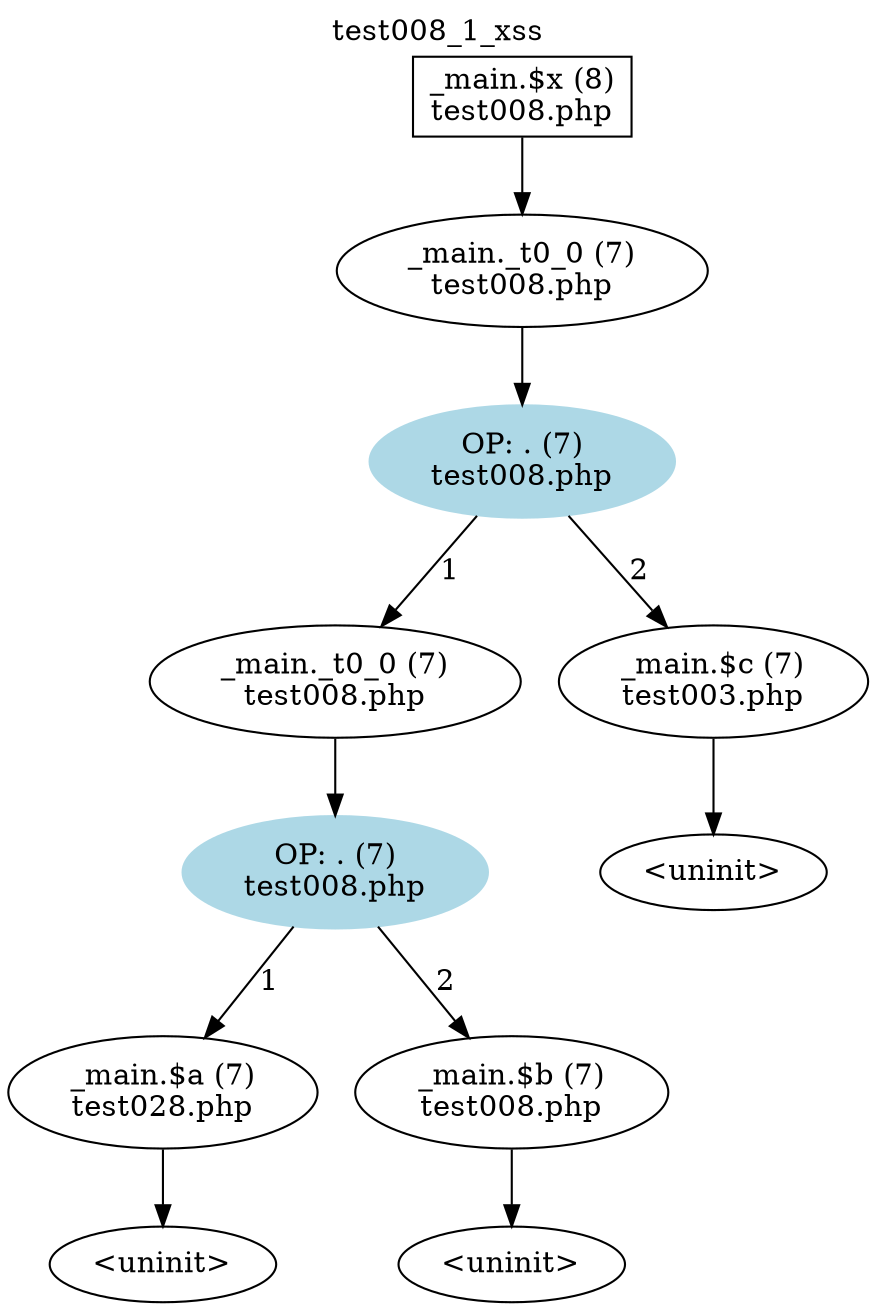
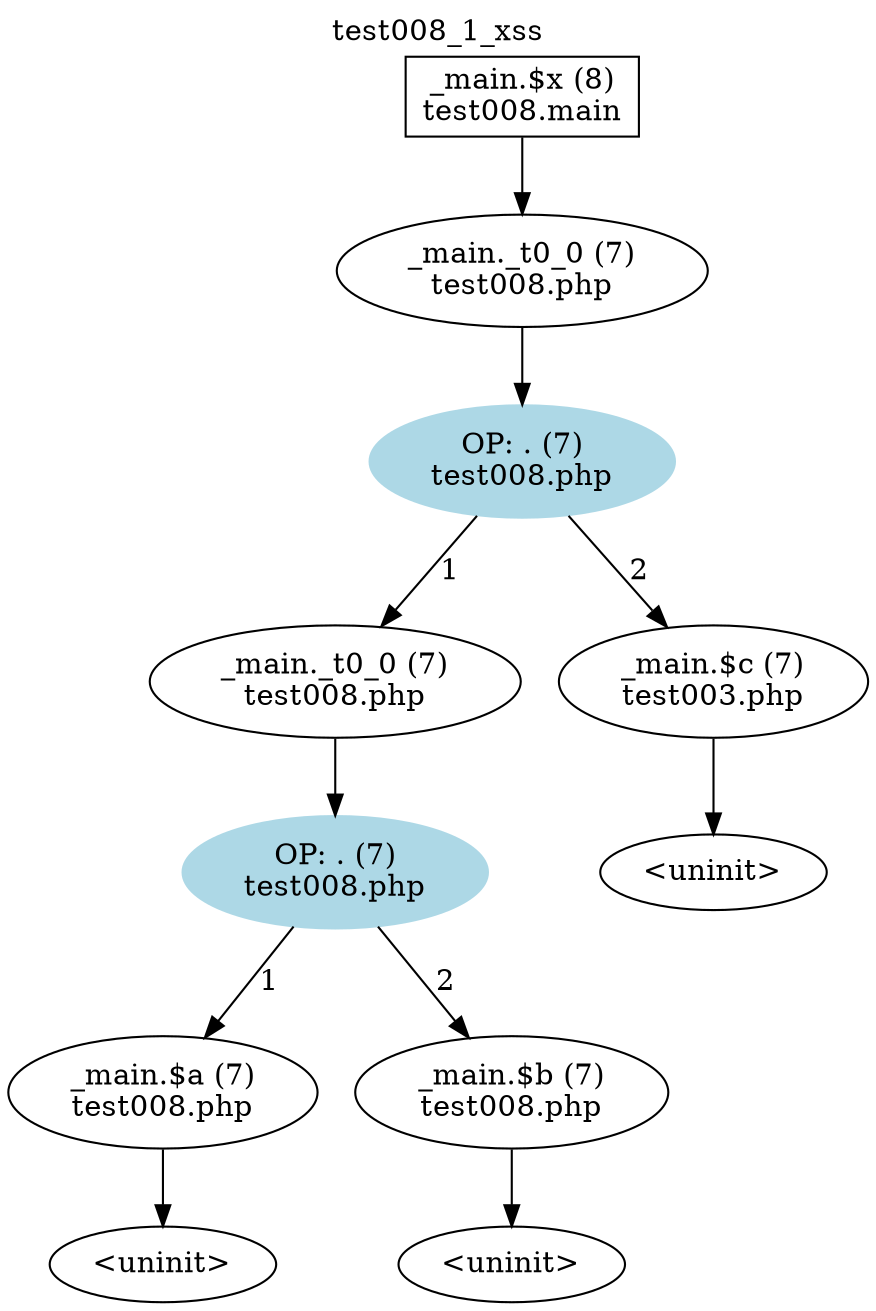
  digraph {
    label=test008_1_xss
    labelloc=t
    node [shape=ellipse]
-   n1 [label="_main.$x (8)\ntest008.php" shape=box]
+   n1 [label="_main.$x (8)\ntest008.main" shape=box]
    n2 [label="_main._t0_0 (7)\ntest008.php"]
    n3 [color=lightblue label="OP: . (7)\ntest008.php" style=filled]
    n4 [label="_main._t0_0 (7)\ntest008.php"]
    n5 [label="_main.$c (7)\ntest003.php"]
    n6 [color=lightblue label="OP: . (7)\ntest008.php" style=filled]
    n7 [label="<uninit>"]
-   n8 [label="_main.$a (7)\ntest028.php"]
+   n8 [label="_main.$a (7)\ntest008.php"]
    n9 [label="_main.$b (7)\ntest008.php"]
    n10 [label="<uninit>"]
    n11 [label="<uninit>"]
    n1 -> n2
    n2 -> n3
    n3 -> n4 [label=1]
    n3 -> n5 [label=2]
    n4 -> n6
    n5 -> n7
    n6 -> n8 [label=1]
    n6 -> n9 [label=2]
    n8 -> n10
    n9 -> n11
  }
